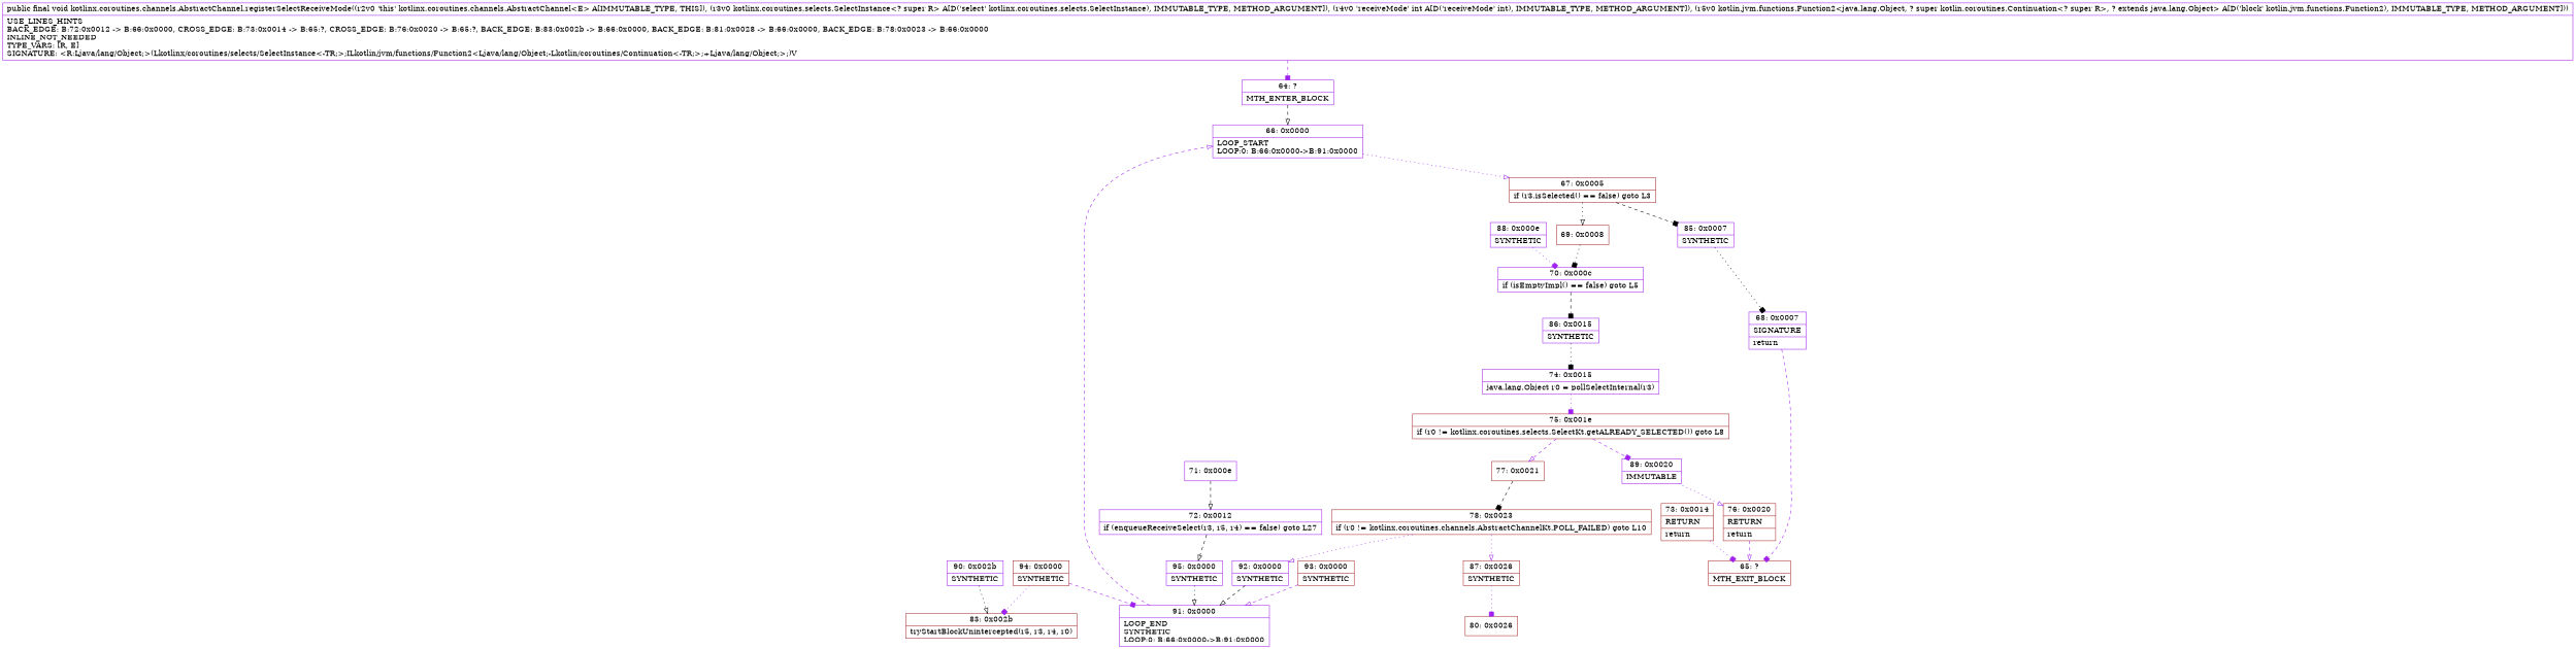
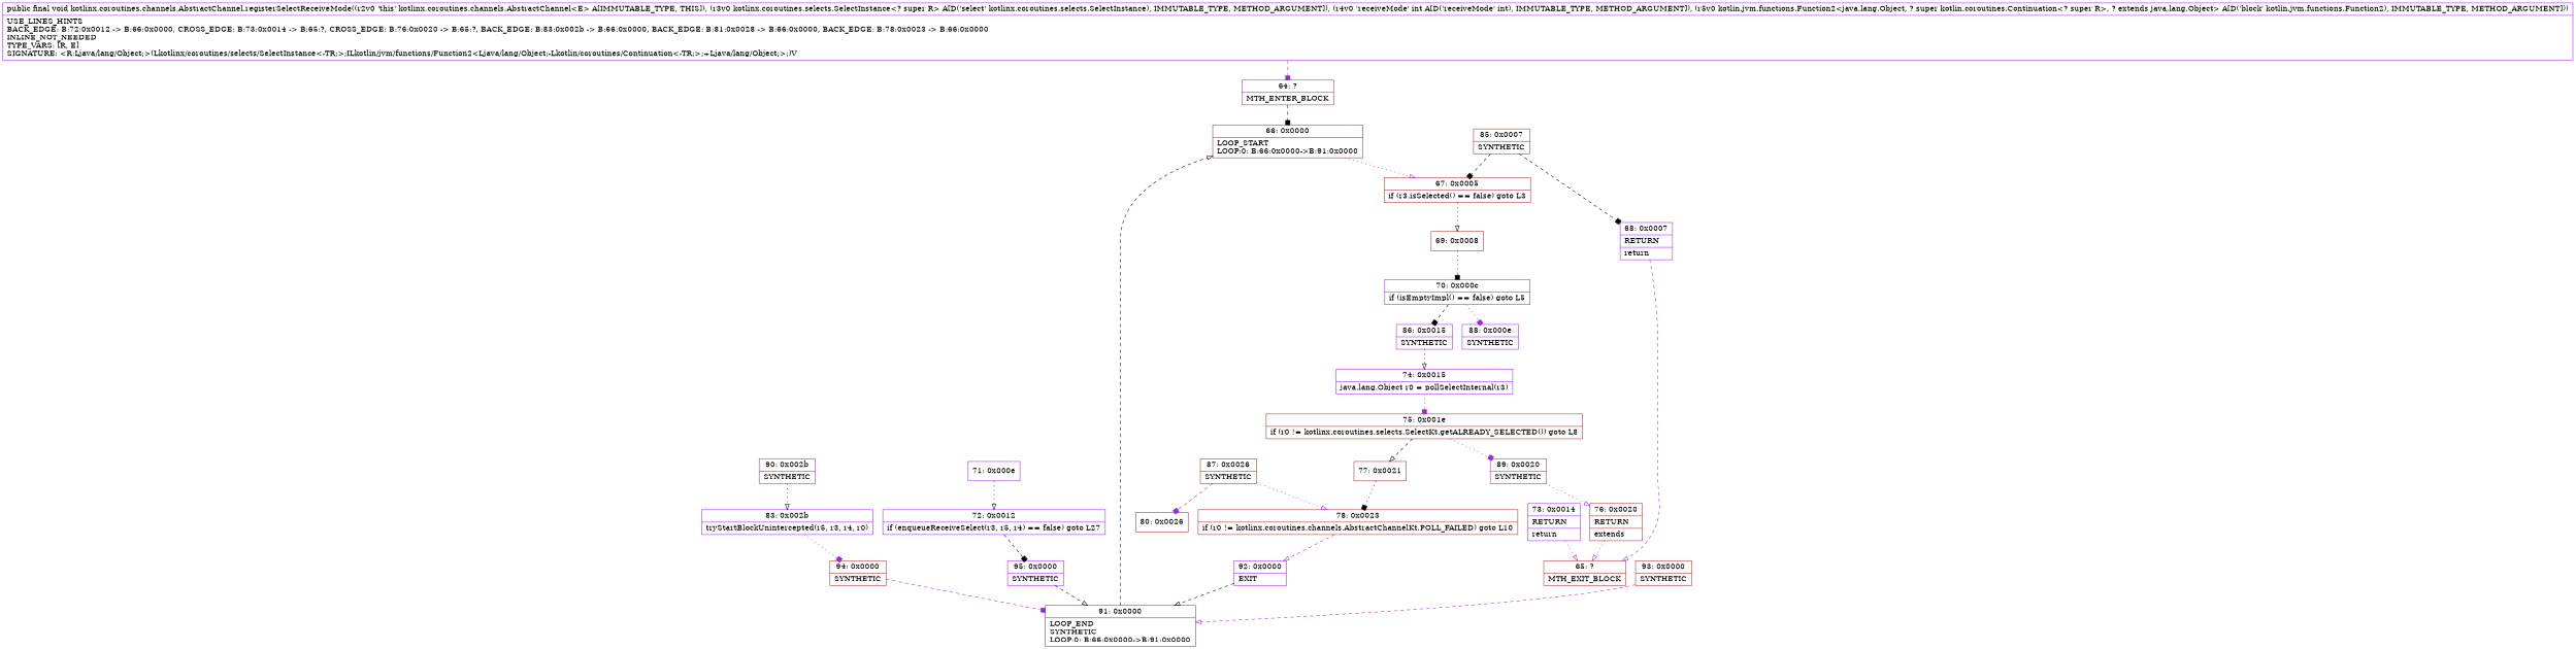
  digraph {
    node [color=purple shape=record]
    edge [arrowhead=onormal color=purple style=dashed]
    n1 [label="{64\:\ ?|MTH_ENTER_BLOCK\l}"]
-   n2 [label="{66\:\ 0x0000|LOOP_START\lLOOP:0: B:66:0x0000\-\>B:91:0x0000\l}"]
+   n2 [color=brown label="{66\:\ 0x0000|LOOP_START\lLOOP:0: B:66:0x0000\-\>B:91:0x0000\l}"]
    n3 [color=brown label="{67\:\ 0x0005|if (r3.isSelected() == false) goto L3\l}"]
    n4 [color=brown label="{69\:\ 0x0008}"]
-   n5 [label="{85\:\ 0x0007|SYNTHETIC\l}"]
+   n5 [color=brown label="{85\:\ 0x0007|SYNTHETIC\l}"]
    n6 [label="{70\:\ 0x000c|if (isEmptyImpl() == false) goto L5\l}"]
-   n7 [label="{68\:\ 0x0007|SIGNATURE\l|return\l}"]
+   n7 [label="{68\:\ 0x0007|RETURN\l|return\l}"]
    n8 [label="{86\:\ 0x0015|SYNTHETIC\l}"]
    n9 [label="{88\:\ 0x000e|SYNTHETIC\l}"]
    n10 [label="{74\:\ 0x0015|java.lang.Object r0 = pollSelectInternal(r3)\l}"]
    n11 [color=brown label="{75\:\ 0x001e|if (r0 != kotlinx.coroutines.selects.SelectKt.getALREADY_SELECTED()) goto L8\l}"]
    n12 [color=brown label="{77\:\ 0x0021}"]
-   n13 [label="{89\:\ 0x0020|IMMUTABLE\l}"]
+   n13 [label="{89\:\ 0x0020|SYNTHETIC\l}"]
    n14 [color=brown label="{78\:\ 0x0023|if (r0 != kotlinx.coroutines.channels.AbstractChannelKt.POLL_FAILED) goto L10\l}"]
-   n15 [color=brown label="{76\:\ 0x0020|RETURN\l|return\l}"]
+   n15 [color=brown label="{76\:\ 0x0020|RETURN\l|extends\l}"]
    n16 [color=brown label="{87\:\ 0x0026|SYNTHETIC\l}"]
-   n17 [label="{92\:\ 0x0000|SYNTHETIC\l}"]
+   n17 [label="{92\:\ 0x0000|EXIT\l}"]
    n18 [color=brown label="{80\:\ 0x0026}"]
-   n19 [label="{91\:\ 0x0000|LOOP_END\lSYNTHETIC\lLOOP:0: B:66:0x0000\-\>B:91:0x0000\l}"]
+   n19 [color=brown label="{91\:\ 0x0000|LOOP_END\lSYNTHETIC\lLOOP:0: B:66:0x0000\-\>B:91:0x0000\l}"]
    n20 [label="{90\:\ 0x002b|SYNTHETIC\l}"]
-   n21 [color=brown label="{83\:\ 0x002b|tryStartBlockUnintercepted(r5, r3, r4, r0)\l}"]
+   n21 [label="{83\:\ 0x002b|tryStartBlockUnintercepted(r5, r3, r4, r0)\l}"]
    n22 [color=brown label="{93\:\ 0x0000|SYNTHETIC\l}"]
    n23 [color=brown label="{94\:\ 0x0000|SYNTHETIC\l}"]
    n24 [color=brown label="{65\:\ ?|MTH_EXIT_BLOCK\l}"]
    n25 [label="{71\:\ 0x000e}"]
    n26 [label="{72\:\ 0x0012|if (enqueueReceiveSelect(r3, r5, r4) == false) goto L27\l}"]
    n27 [label="{95\:\ 0x0000|SYNTHETIC\l}"]
-   n28 [color=brown label="{73\:\ 0x0014|RETURN\l|return\l}"]
+   n28 [label="{73\:\ 0x0014|RETURN\l|return\l}"]
    n29 [label="{public final void kotlinx.coroutines.channels.AbstractChannel.registerSelectReceiveMode((r2v0 'this' kotlinx.coroutines.channels.AbstractChannel\<E\> A[IMMUTABLE_TYPE, THIS]), (r3v0 kotlinx.coroutines.selects.SelectInstance\<? super R\> A[D('select' kotlinx.coroutines.selects.SelectInstance), IMMUTABLE_TYPE, METHOD_ARGUMENT]), (r4v0 'receiveMode' int A[D('receiveMode' int), IMMUTABLE_TYPE, METHOD_ARGUMENT]), (r5v0 kotlin.jvm.functions.Function2\<java.lang.Object, ? super kotlin.coroutines.Continuation\<? super R\>, ? extends java.lang.Object\> A[D('block' kotlin.jvm.functions.Function2), IMMUTABLE_TYPE, METHOD_ARGUMENT]))  | USE_LINES_HINTS\lBACK_EDGE: B:72:0x0012 \-\> B:66:0x0000, CROSS_EDGE: B:73:0x0014 \-\> B:65:?, CROSS_EDGE: B:76:0x0020 \-\> B:65:?, BACK_EDGE: B:83:0x002b \-\> B:66:0x0000, BACK_EDGE: B:81:0x0028 \-\> B:66:0x0000, BACK_EDGE: B:78:0x0023 \-\> B:66:0x0000\lINLINE_NOT_NEEDED\lTYPE_VARS: [R, E]\lSIGNATURE: \<R:Ljava\/lang\/Object;\>(Lkotlinx\/coroutines\/selects\/SelectInstance\<\-TR;\>;ILkotlin\/jvm\/functions\/Function2\<Ljava\/lang\/Object;\-Lkotlin\/coroutines\/Continuation\<\-TR;\>;+Ljava\/lang\/Object;\>;)V\l}"]
-   n1 -> n2 [color=black]
+   n1 -> n2 [arrowhead=box color=black]
    n2 -> n3 [style=dotted]
    n3 -> n4 [color=black style=dotted]
-   n3 -> n5 [arrowhead=box color=black]
+   n5 -> n3 [arrowhead=box color=black]
    n4 -> n6 [arrowhead=box color=black style=dotted]
-   n5 -> n7 [arrowhead=box color=black style=dotted]
+   n5 -> n7 [arrowhead=box color=black]
    n6 -> n8 [arrowhead=box color=black]
-   n9 -> n6 [arrowhead=box style=dotted]
-   n7 -> n24 [arrowhead=box]
-   n8 -> n10 [arrowhead=box color=black style=dotted]
+   n6 -> n9 [arrowhead=box style=dotted]
+   n7 -> n24
+   n8 -> n10 [color=black style=dotted]
    n10 -> n11 [arrowhead=box style=dotted]
-   n11 -> n12
-   n11 -> n13 [arrowhead=box]
-   n12 -> n14 [arrowhead=box color=black]
+   n11 -> n12 [color=black]
+   n11 -> n13 [arrowhead=box style=dotted]
+   n12 -> n14 [arrowhead=box color=black style=dotted]
    n13 -> n15 [style=dotted]
-   n14 -> n16 [style=dotted]
-   n14 -> n17 [style=dotted]
-   n15 -> n24
-   n16 -> n18 [arrowhead=box style=dotted]
+   n16 -> n14 [style=dotted]
+   n14 -> n17
+   n15 -> n24 [style=dotted]
+   n16 -> n18 [arrowhead=box]
    n17 -> n19 [color=black]
-   n19 -> n2
+   n19 -> n2 [color=black]
    n20 -> n21 [color=black style=dotted]
-   n23 -> n21 [arrowhead=box style=dotted]
+   n21 -> n23 [arrowhead=box style=dotted]
    n22 -> n19
    n23 -> n19 [arrowhead=box]
-   n25 -> n26 [color=black]
-   n26 -> n27 [color=black]
-   n27 -> n19 [color=black style=dotted]
-   n28 -> n24 [arrowhead=box style=dotted]
+   n25 -> n26 [color=black style=dotted]
+   n26 -> n27 [arrowhead=box color=black]
+   n27 -> n19 [color=black]
+   n28 -> n24 [style=dotted]
    n29 -> n1 [arrowhead=box]
  }
